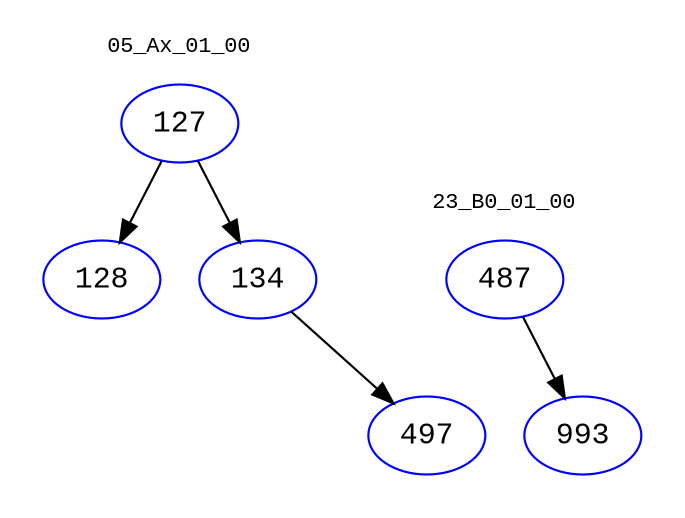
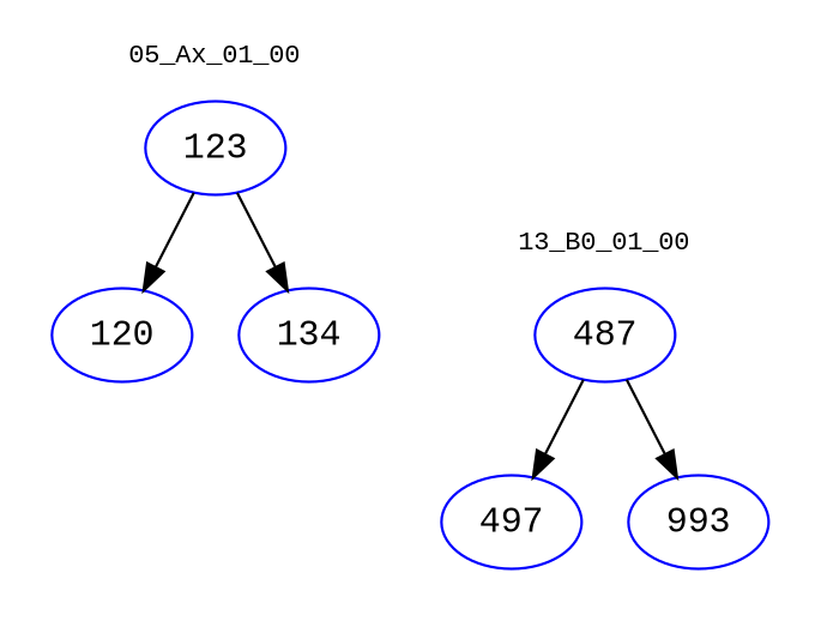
  digraph {
    fontname="Liberation Mono"
    node [color=blue fontname="Liberation Mono"]
    edge [color=black fontname="Liberation Mono"]
-   n1 [label=127]
-   n2 [label=128]
+   n1 [label=123]
+   n2 [label=120]
    n3 [label=134]
    n4 [label=487]
    n5 [label=497]
    n6 [label=993]
    subgraph cluster_1 {
      color=white
      fontsize=10
      label="05_Ax_01_00"
      n1
      n2
      n3
    }
    subgraph cluster_2 {
      color=white
      fontsize=10
-     label="23_B0_01_00"
+     label="13_B0_01_00"
      n4
      n5
      n6
    }
    n1 -> n2
    n1 -> n3
-   n3 -> n5
+   n4 -> n5
    n4 -> n6
  }
